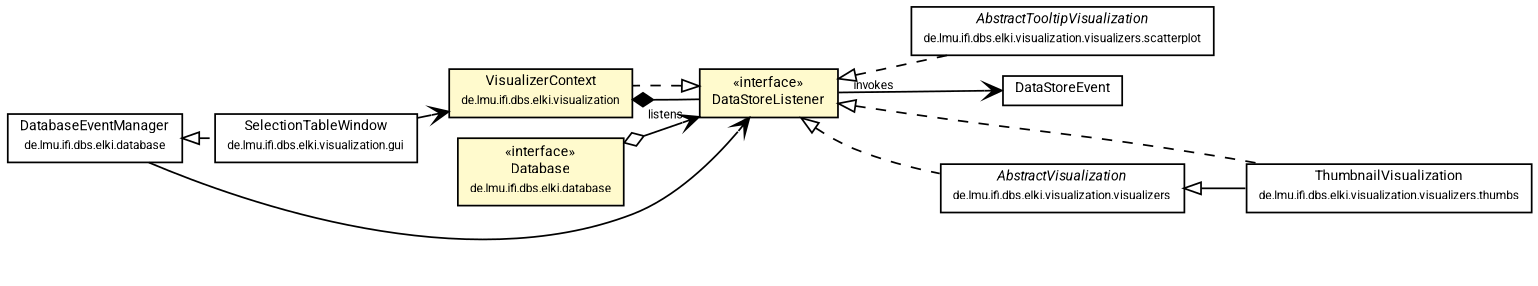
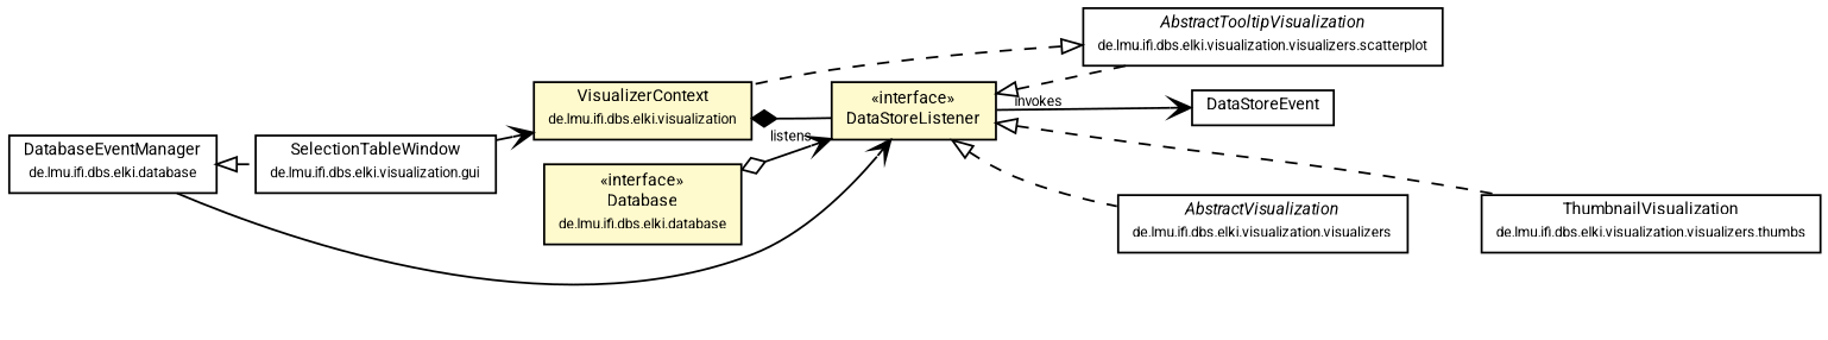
  digraph {
    fontname=Roboto
    nodesep=0.15
    rankdir=LR
    ranksep=0.25
    node [fontcolor=black fontname=Roboto fontsize=8 margin=0 shape=plaintext]
    edge [arrowtail=empty color=black dir=back fontname=Roboto fontsize=7 labelfontname=Roboto labelfontsize=7 weight=9]
    n1 [height=0 label=<<table title="de.lmu.ifi.dbs.elki.visualization.VisualizerContext" border="0" cellborder="1" cellspacing="0" cellpadding="2" bgcolor="LemonChiffon" href="../../visualization/VisualizerContext.html" target="_parent"> 		<tr><td><table border="0" cellspacing="0" cellpadding="1"> 		<tr><td align="center" balign="center"> <font face="Roboto">VisualizerContext</font> </td></tr> 		<tr><td align="center" balign="center"> <font face="Roboto" point-size="7.0">de.lmu.ifi.dbs.elki.visualization</font> </td></tr> 		</table></td></tr> 		</table>> width=0]
    n2 [height=0 label=<<table title="de.lmu.ifi.dbs.elki.database.datastore.DataStoreListener" border="0" cellborder="1" cellspacing="0" cellpadding="2" bgcolor="lemonChiffon" href="DataStoreListener.html" target="_parent"> 		<tr><td><table border="0" cellspacing="0" cellpadding="1"> 		<tr><td align="center" balign="center"> &#171;interface&#187; </td></tr> 		<tr><td align="center" balign="center"> <font face="Roboto">DataStoreListener</font> </td></tr> 		</table></td></tr> 		</table>> width=0]
    n3 [height=0 label=<<table title="de.lmu.ifi.dbs.elki.visualization.visualizers.scatterplot.AbstractTooltipVisualization" border="0" cellborder="1" cellspacing="0" cellpadding="2" href="../../visualization/visualizers/scatterplot/AbstractTooltipVisualization.html" target="_parent"> 		<tr><td><table border="0" cellspacing="0" cellpadding="1"> 		<tr><td align="center" balign="center"> <font face="Roboto"><i>AbstractTooltipVisualization</i></font> </td></tr> 		<tr><td align="center" balign="center"> <font face="Roboto" point-size="7.0">de.lmu.ifi.dbs.elki.visualization.visualizers.scatterplot</font> </td></tr> 		</table></td></tr> 		</table>> width=0]
    n4 [height=0 label=<<table title="de.lmu.ifi.dbs.elki.visualization.visualizers.thumbs.ThumbnailVisualization" border="0" cellborder="1" cellspacing="0" cellpadding="2" href="../../visualization/visualizers/thumbs/ThumbnailVisualization.html" target="_parent"> 		<tr><td><table border="0" cellspacing="0" cellpadding="1"> 		<tr><td align="center" balign="center"> <font face="Roboto">ThumbnailVisualization</font> </td></tr> 		<tr><td align="center" balign="center"> <font face="Roboto" point-size="7.0">de.lmu.ifi.dbs.elki.visualization.visualizers.thumbs</font> </td></tr> 		</table></td></tr> 		</table>> width=0]
    n5 [height=0 label=<<table title="de.lmu.ifi.dbs.elki.visualization.visualizers.AbstractVisualization" border="0" cellborder="1" cellspacing="0" cellpadding="2" href="../../visualization/visualizers/AbstractVisualization.html" target="_parent"> 		<tr><td><table border="0" cellspacing="0" cellpadding="1"> 		<tr><td align="center" balign="center"> <font face="Roboto"><i>AbstractVisualization</i></font> </td></tr> 		<tr><td align="center" balign="center"> <font face="Roboto" point-size="7.0">de.lmu.ifi.dbs.elki.visualization.visualizers</font> </td></tr> 		</table></td></tr> 		</table>> width=0]
    n6 [height=0 label=<<table title="de.lmu.ifi.dbs.elki.database.datastore.DataStoreEvent" border="0" cellborder="1" cellspacing="0" cellpadding="2" href="DataStoreEvent.html" target="_parent"> 		<tr><td><table border="0" cellspacing="0" cellpadding="1"> 		<tr><td align="center" balign="center"> <font face="Roboto">DataStoreEvent</font> </td></tr> 		</table></td></tr> 		</table>> width=0]
    n7 [height=0 label=<<table title="de.lmu.ifi.dbs.elki.visualization.gui.SelectionTableWindow" border="0" cellborder="1" cellspacing="0" cellpadding="2" href="../../visualization/gui/SelectionTableWindow.html" target="_parent"> 		<tr><td><table border="0" cellspacing="0" cellpadding="1"> 		<tr><td align="center" balign="center"> <font face="Roboto">SelectionTableWindow</font> </td></tr> 		<tr><td align="center" balign="center"> <font face="Roboto" point-size="7.0">de.lmu.ifi.dbs.elki.visualization.gui</font> </td></tr> 		</table></td></tr> 		</table>> width=0]
    n8 [height=0 label=<<table title="de.lmu.ifi.dbs.elki.database.Database" border="0" cellborder="1" cellspacing="0" cellpadding="2" bgcolor="LemonChiffon" href="../Database.html" target="_parent"> 		<tr><td><table border="0" cellspacing="0" cellpadding="1"> 		<tr><td align="center" balign="center"> &#171;interface&#187; </td></tr> 		<tr><td align="center" balign="center"> <font face="Roboto">Database</font> </td></tr> 		<tr><td align="center" balign="center"> <font face="Roboto" point-size="7.0">de.lmu.ifi.dbs.elki.database</font> </td></tr> 		</table></td></tr> 		</table>> width=0]
    n9 [height=0 label=<<table title="de.lmu.ifi.dbs.elki.database.DatabaseEventManager" border="0" cellborder="1" cellspacing="0" cellpadding="2" href="../DatabaseEventManager.html" target="_parent"> 		<tr><td><table border="0" cellspacing="0" cellpadding="1"> 		<tr><td align="center" balign="center"> <font face="Roboto">DatabaseEventManager</font> </td></tr> 		<tr><td align="center" balign="center"> <font face="Roboto" point-size="7.0">de.lmu.ifi.dbs.elki.database</font> </td></tr> 		</table></td></tr> 		</table>> width=0]
    n1 -> n2 [arrowhead=none arrowtail=diamond weight=6]
-   n2 -> n1 [style=dashed]
+   n3 -> n1 [style=dashed]
    n2 -> n3 [style=dashed]
    n2 -> n4 [style=dashed]
    n2 -> n5 [style=dashed]
    n2 -> n6 [arrowhead=open label=invokes weight=1 arrowtail="" dir=""]
-   n5 -> n4 [weight=10]
    n7 -> n1 [arrowhead=open weight=1 arrowtail="" dir=""]
    n8 -> n2 [arrowhead=open arrowtail=ediamond dir=both label=listens weight=3]
    n9 -> n2 [arrowhead=open headlabel="*" weight=1 arrowtail="" dir=""]
    n9 -> n7 [style=dashed]
  }
